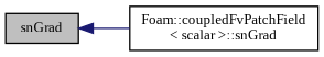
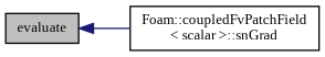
  digraph {
    rankdir=LR
    fontname="Liberation Serif"
    node [color=black fontname="Liberation Serif" fontsize=10 shape=record]
-   n1 [fillcolor=grey75 fontcolor=black height=0.2 label=snGrad style=filled width=0.4]
+   n1 [fillcolor=grey75 fontcolor=black height=0.2 label=evaluate style=filled width=0.4]
    n2 [height=0.2 label="Foam::coupledFvPatchField\l\< scalar \>::snGrad" width=0.4]
    n1 -> n2 [color=midnightblue dir=back fontname="Liberation Serif" fontsize=10 labelfontname=FreeSans labelfontsize=10 style=solid]
  }
